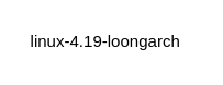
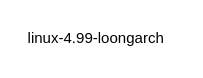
  <mxCell id="0" />
  <mxCell id="1" parent="0" />
- <mxCell id="2" value="linux-4.19-loongarch" style="text;html=1;align=left;verticalAlign=middle;resizable=0;points=[];autosize=1;" vertex="1" parent="1"><mxGeometry x="20" y="20" width="120" height="20" as="geometry" /></mxCell>
+ <mxCell id="2" value="linux-4.99-loongarch" style="text;html=1;align=left;verticalAlign=middle;resizable=0;points=[];autosize=1;" vertex="1" parent="1"><mxGeometry x="20" y="20" width="120" height="20" as="geometry" /></mxCell>
